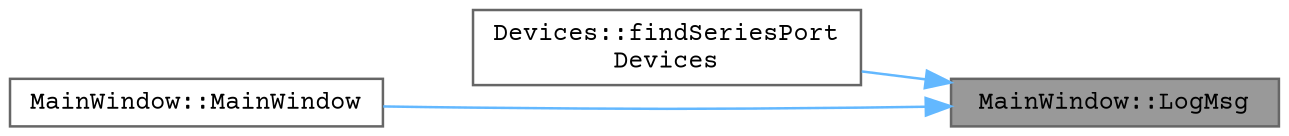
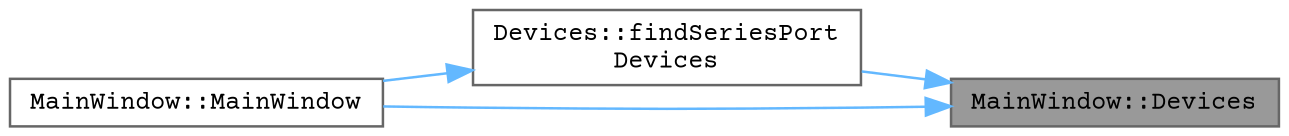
  digraph {
    fontname="Courier Prime"
    rankdir=RL
    node [color=grey40 fillcolor=white fontname="Courier Prime" fontsize=10 shape=box style=filled]
    edge [color=steelblue1 dir=back fontname="Courier Prime" fontsize=10 labelfontname=Helvetica labelfontsize=10 style=solid]
-   n1 [color=gray40 fillcolor=grey60 fontcolor=black height=0.2 label="MainWindow::LogMsg" width=0.4]
+   n1 [color=gray40 fillcolor=grey60 fontcolor=black height=0.2 label="MainWindow::Devices" width=0.4]
    n2 [height=0.2 label="Devices::findSeriesPort\lDevices" width=0.4]
    n3 [height=0.2 label="MainWindow::MainWindow" width=0.4]
    n1 -> n2
    n1 -> n3
+   n2 -> n3
  }
